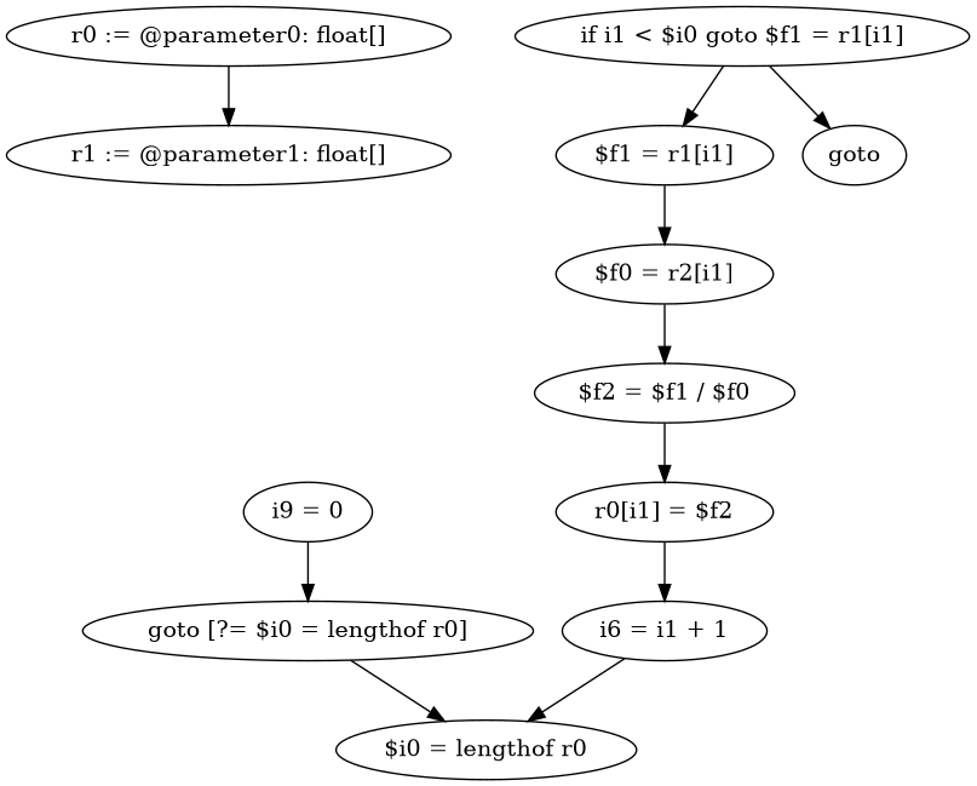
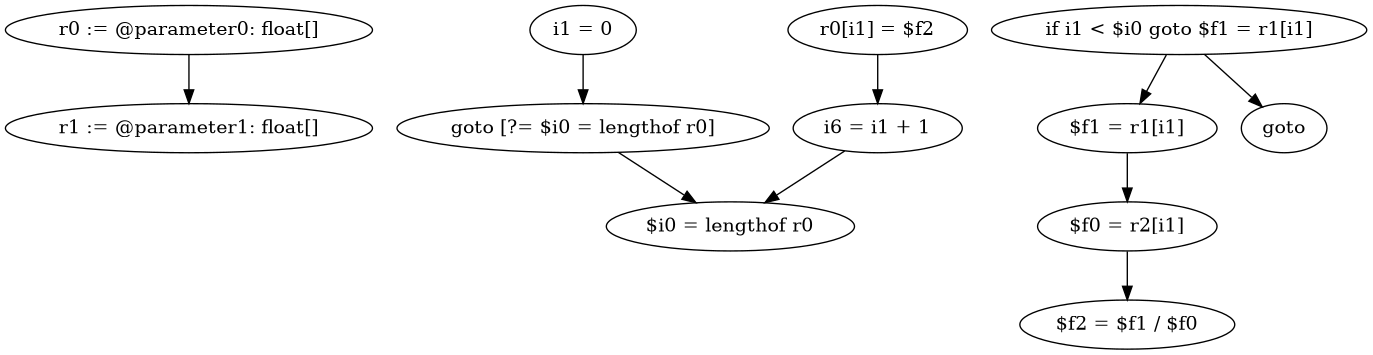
  digraph {
    "r0 := @parameter0: float[]"
    "r1 := @parameter1: float[]"
-   "i1 = 0" [label="i9 = 0"]
+   "i1 = 0"
    "goto [?= $i0 = lengthof r0]"
    "$i0 = lengthof r0"
    "$f1 = r1[i1]"
    "$f0 = r2[i1]"
    "$f2 = $f1 / $f0"
    "r0[i1] = $f2"
    n10 [label="i6 = i1 + 1"]
    "if i1 < $i0 goto $f1 = r1[i1]"
    n12 [label=goto]
    "r0 := @parameter0: float[]" -> "r1 := @parameter1: float[]"
    "i1 = 0" -> "goto [?= $i0 = lengthof r0]"
    "goto [?= $i0 = lengthof r0]" -> "$i0 = lengthof r0"
    "$f1 = r1[i1]" -> "$f0 = r2[i1]"
    "$f0 = r2[i1]" -> "$f2 = $f1 / $f0"
-   "$f2 = $f1 / $f0" -> "r0[i1] = $f2"
    "r0[i1] = $f2" -> n10
    n10 -> "$i0 = lengthof r0"
    "if i1 < $i0 goto $f1 = r1[i1]" -> "$f1 = r1[i1]"
    "if i1 < $i0 goto $f1 = r1[i1]" -> n12
  }
